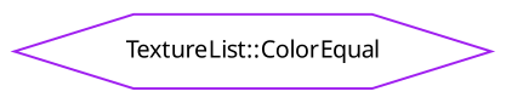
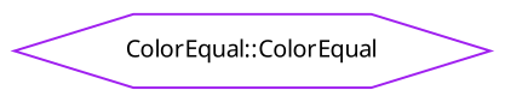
  digraph {
    rankdir=TB
    fontname="Noto Sans"
-   n1 [color=purple fillcolor=white fontname="Noto Sans" fontsize=10 height=0.2 label="TextureList::ColorEqual" shape=hexagon style=filled width=0.4]
+   n1 [color=purple fillcolor=white fontname="Noto Sans" fontsize=10 height=0.2 label="ColorEqual::ColorEqual" shape=hexagon style=filled width=0.4]
  }
